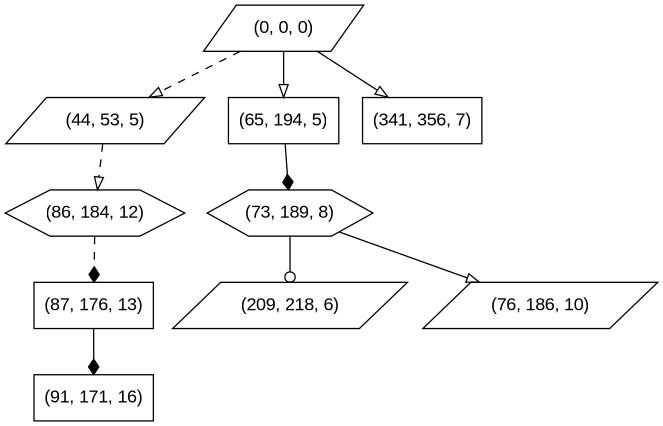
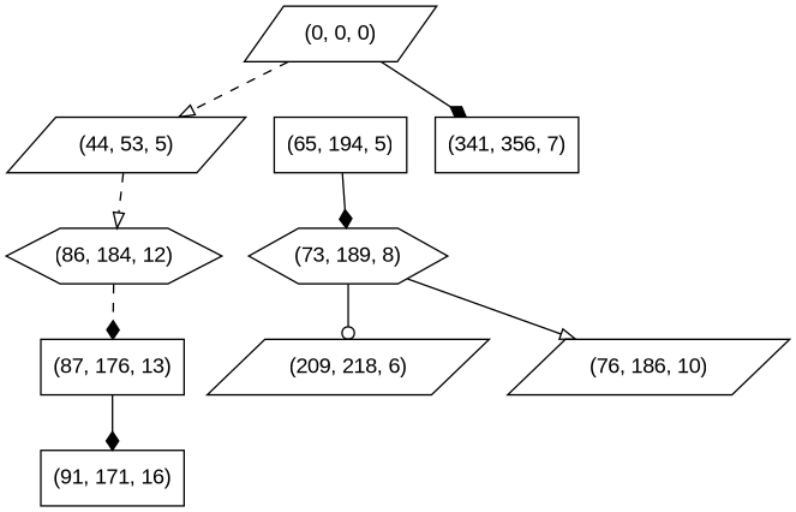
  digraph {
    fontname="Liberation Sans"
    node [fontname="Liberation Sans" shape=parallelogram]
    edge [arrowhead=onormal fontname="Liberation Sans" style=solid]
    "(0, 0, 0)"
    "(44, 53, 5)"
    "(65, 194, 5)" [shape=box]
    "(341, 356, 7)" [shape=box]
    "(86, 184, 12)" [shape=hexagon]
    "(73, 189, 8)" [shape=hexagon]
    "(209, 218, 6)"
    "(76, 186, 10)"
    "(87, 176, 13)" [shape=box]
    "(91, 171, 16)" [shape=box]
    "(0, 0, 0)" -> "(44, 53, 5)" [style=dashed]
-   "(0, 0, 0)" -> "(65, 194, 5)"
-   "(0, 0, 0)" -> "(341, 356, 7)"
+   "(0, 0, 0)" -> "(341, 356, 7)" [arrowhead=diamond]
    "(44, 53, 5)" -> "(86, 184, 12)" [style=dashed]
    "(65, 194, 5)" -> "(73, 189, 8)" [arrowhead=diamond]
    "(86, 184, 12)" -> "(87, 176, 13)" [arrowhead=diamond style=dashed]
    "(73, 189, 8)" -> "(209, 218, 6)" [arrowhead=odot]
    "(73, 189, 8)" -> "(76, 186, 10)"
    "(87, 176, 13)" -> "(91, 171, 16)" [arrowhead=diamond]
  }
